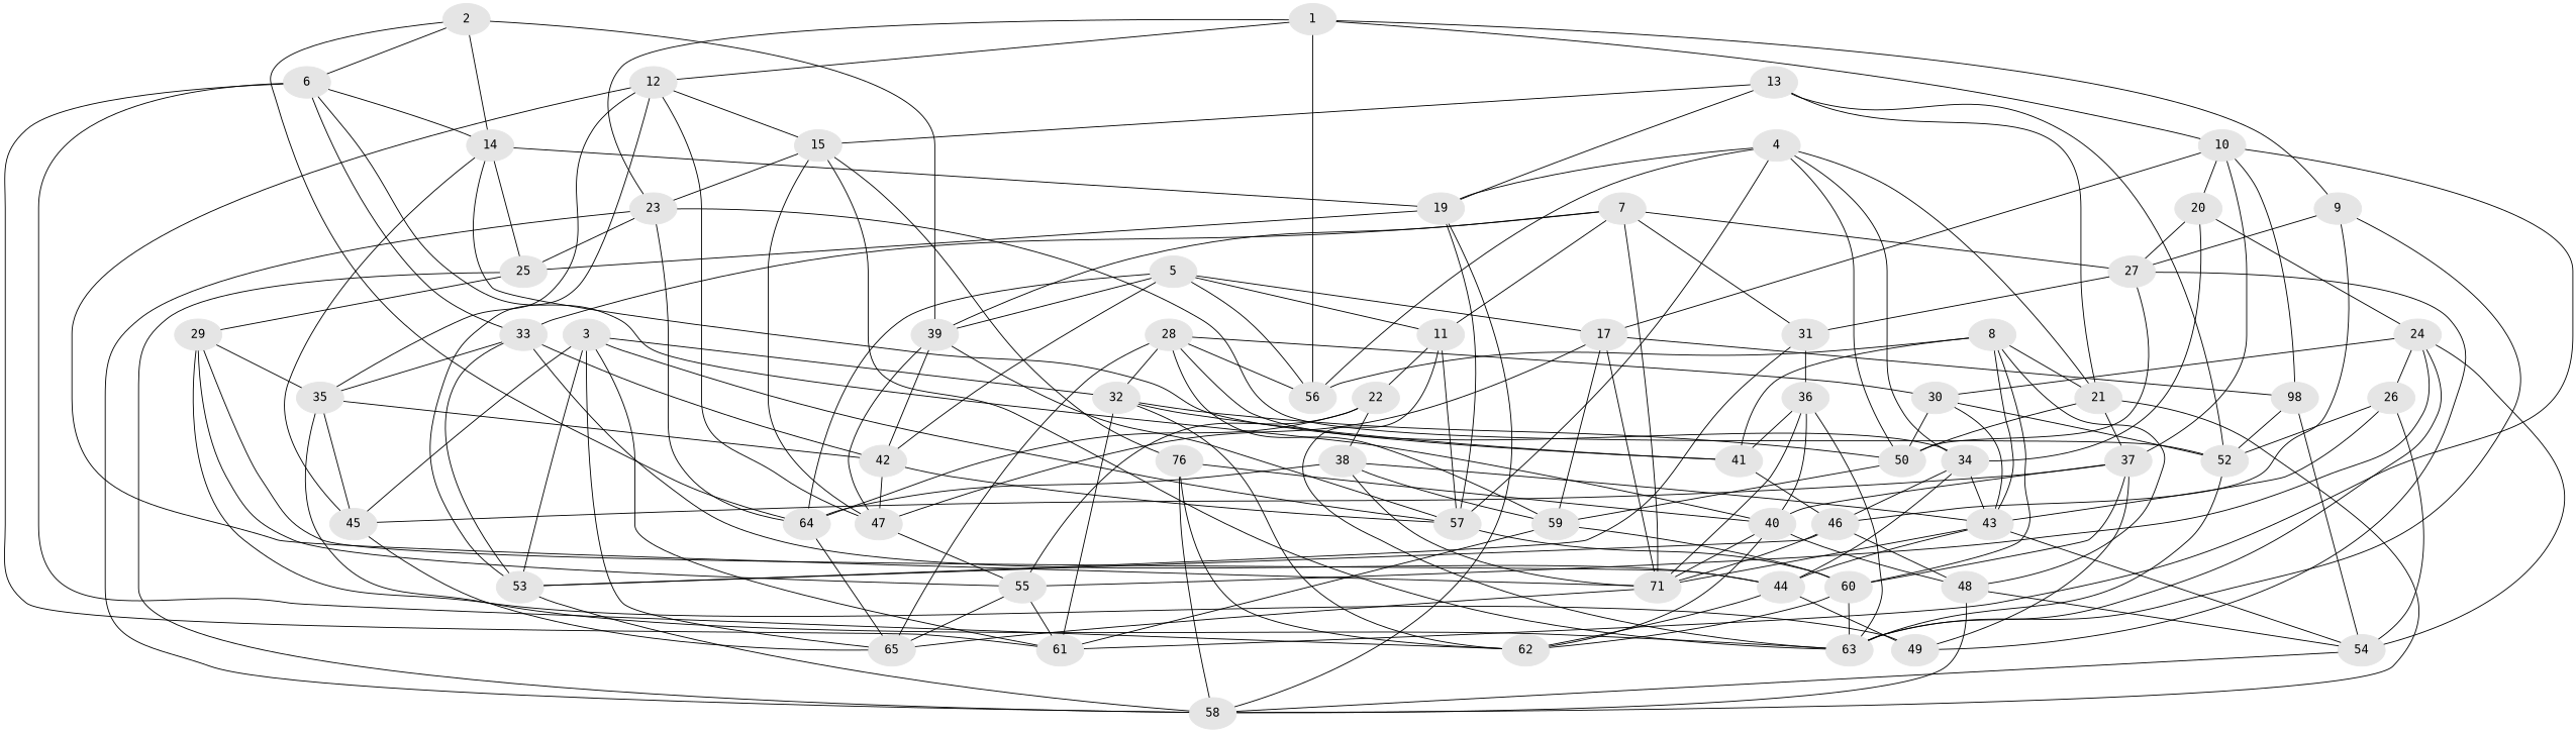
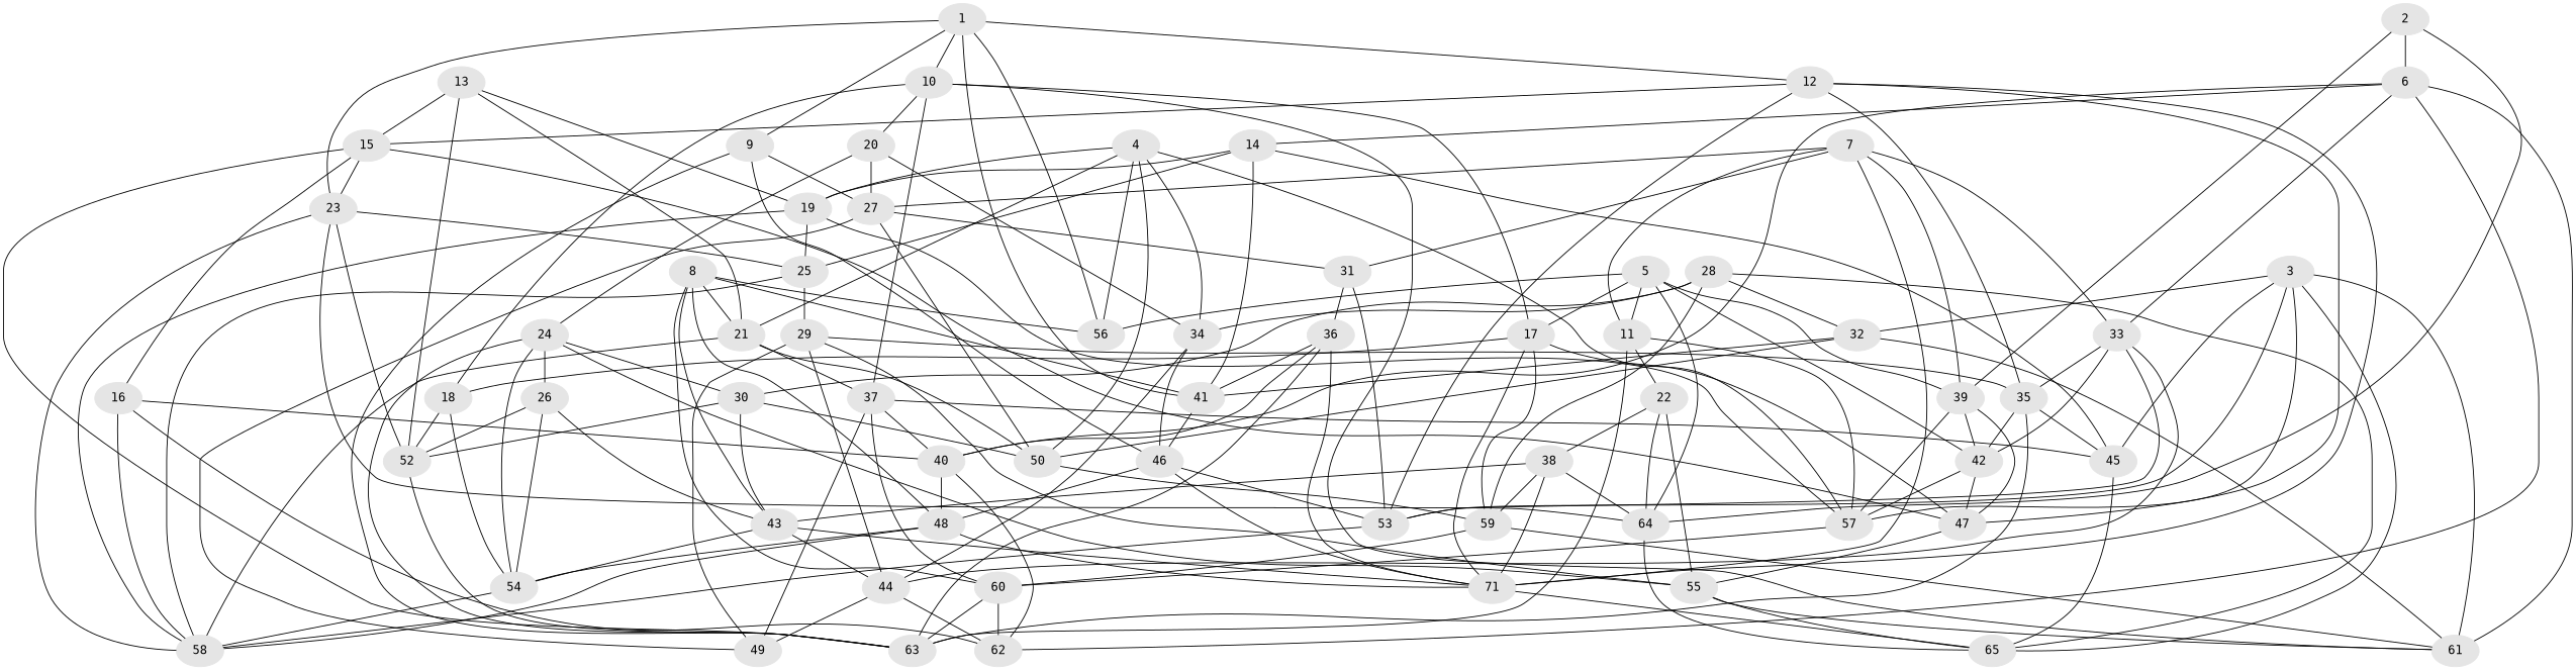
  graph {
    fontname="DejaVu Sans Mono"
    node [color=gray90 fontname="DejaVu Sans Mono" style=filled]
    edge [fontname="DejaVu Sans Mono" weight=1.0]
    1
    9
    10
    12
    23
    41
    56
    27
    46
    63
    61
    17
-   18 [label=98]
+   18
    20
    37
    53
    n17 [label=71]
    15
    35
    47
    64
    52
    25
    58
    2
    6
    14
    39
    33
    40
    62
    45
    19
    57
    42
    65
    3
    32
    50
    60
    4
    21
    34
    43
    44
    59
    5
    11
    22
    48
    7
    31
    49
    36
    8
    54
    24
    38
    55
-   16 [label=76]
+   16
    13
    29
    26
    30
    28
    1 -- 9
    1 -- 10
    1 -- 12
    1 -- 23
+   1 -- 41
    1 -- 56
    9 -- 27
    9 -- 46
    9 -- 63
    10 -- 61
    10 -- 17
    10 -- 18
    10 -- 20
    10 -- 37
    12 -- 53
    12 -- n17
    12 -- 15
    12 -- 35
    12 -- 47
    23 -- 64
    23 -- 52
    23 -- 25
    23 -- 58
    41 -- 46
    27 -- 50
    27 -- 31
    27 -- 49
    46 -- 53
    46 -- n17
    46 -- 48
    17 -- 18
    17 -- n17
    17 -- 47
    17 -- 59
    18 -- 52
    18 -- 54
    20 -- 27
    20 -- 34
    20 -- 24
    37 -- 40
    37 -- 45
    37 -- 60
    37 -- 49
    53 -- 58
    n17 -- 65
    15 -- 23
    15 -- 63
    15 -- 47
    15 -- 16
    35 -- 63
    35 -- 45
    35 -- 42
    47 -- 55
    64 -- 65
    52 -- 63
    25 -- 58
    25 -- 29
    2 -- 64
    2 -- 6
-   2 -- 14
    2 -- 39
    6 -- 61
    6 -- 14
    6 -- 33
    6 -- 40
    6 -- 62
    14 -- 41
    14 -- 25
    14 -- 45
    14 -- 19
    39 -- 47
    39 -- 57
    39 -- 42
    33 -- 53
    33 -- 35
    33 -- 42
    33 -- 44
    40 -- 62
    40 -- 48
    45 -- 65
    19 -- 25
    19 -- 58
    19 -- 57
    57 -- 60
    42 -- 47
    42 -- 57
    3 -- 61
    3 -- 53
    3 -- 45
    3 -- 57
    3 -- 65
    3 -- 32
    32 -- 41
    32 -- 61
-   32 -- 62
    32 -- 50
    50 -- 59
    60 -- 63
    60 -- 62
    4 -- 56
    4 -- 19
    4 -- 57
    4 -- 50
    4 -- 21
    4 -- 34
    21 -- 37
    21 -- 58
    21 -- 50
    34 -- 46
-   34 -- 43
    34 -- 44
    43 -- n17
    43 -- 44
    43 -- 54
    44 -- 62
    44 -- 49
    59 -- 61
    59 -- 60
    5 -- 56
    5 -- 17
    5 -- 64
    5 -- 39
    5 -- 42
    5 -- 11
    11 -- 63
    11 -- 57 [weight=2.0]
    11 -- 22
    22 -- 64
    22 -- 38
    22 -- 55
-   40 -- n17
+   48 -- n17
    48 -- 58
    48 -- 54
    7 -- 27
    7 -- n17
    7 -- 39
    7 -- 33
    7 -- 11
    7 -- 31
    31 -- 53
    31 -- 36
    36 -- 41
    36 -- 63
    36 -- n17
    36 -- 40
    8 -- 41
    8 -- 56
    8 -- 60
    8 -- 21
    8 -- 43
    8 -- 48
    54 -- 58
    24 -- 63
    24 -- 54
    24 -- 55
    24 -- 26
    24 -- 30
    38 -- n17 [weight=2.0]
    38 -- 64
    38 -- 43
    38 -- 59
    55 -- 61
    55 -- 65
    16 -- 58
    16 -- 40
    16 -- 62
    13 -- 15
    13 -- 52
    13 -- 19
    13 -- 21
    29 -- 35
    29 -- 44
    29 -- 49
    29 -- 55
    26 -- 52
    26 -- 43
    26 -- 54
    30 -- 52
    30 -- 50
    30 -- 43
-   28 -- 56
    28 -- 65
    28 -- 32
    28 -- 34
    28 -- 59
    28 -- 30
  }
